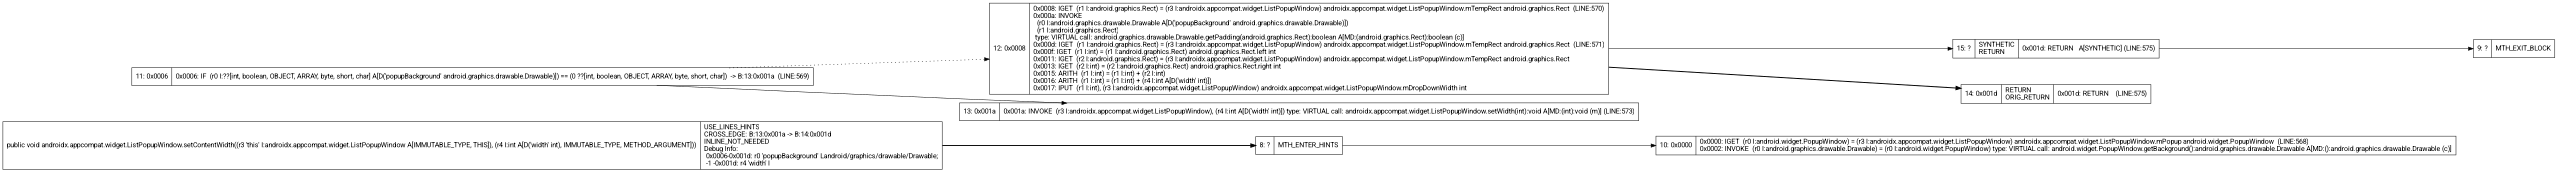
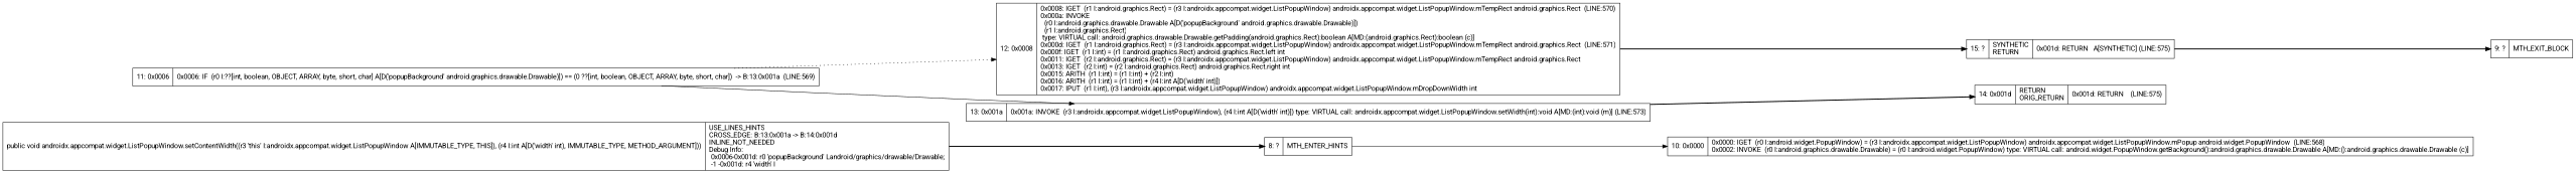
  digraph {
    fontname=Roboto
    rankdir=LR
    node [fontname=Roboto shape=record]
    edge [fontname=Roboto style=solid]
    n1 [label="{8\:\ ?|MTH_ENTER_HINTS\l}"]
    n2 [label="{10\:\ 0x0000|0x0000: IGET  (r0 I:android.widget.PopupWindow) = (r3 I:androidx.appcompat.widget.ListPopupWindow) androidx.appcompat.widget.ListPopupWindow.mPopup android.widget.PopupWindow  (LINE:568)\l0x0002: INVOKE  (r0 I:android.graphics.drawable.Drawable) = (r0 I:android.widget.PopupWindow) type: VIRTUAL call: android.widget.PopupWindow.getBackground():android.graphics.drawable.Drawable A[MD:():android.graphics.drawable.Drawable (c)]\l}"]
    n3 [label="{11\:\ 0x0006|0x0006: IF  (r0 I:??[int, boolean, OBJECT, ARRAY, byte, short, char] A[D('popupBackground' android.graphics.drawable.Drawable)]) == (0 ??[int, boolean, OBJECT, ARRAY, byte, short, char])  \-\> B:13:0x001a  (LINE:569)\l}"]
    n4 [label="{12\:\ 0x0008|0x0008: IGET  (r1 I:android.graphics.Rect) = (r3 I:androidx.appcompat.widget.ListPopupWindow) androidx.appcompat.widget.ListPopupWindow.mTempRect android.graphics.Rect  (LINE:570)\l0x000a: INVOKE  \l  (r0 I:android.graphics.drawable.Drawable A[D('popupBackground' android.graphics.drawable.Drawable)])\l  (r1 I:android.graphics.Rect)\l type: VIRTUAL call: android.graphics.drawable.Drawable.getPadding(android.graphics.Rect):boolean A[MD:(android.graphics.Rect):boolean (c)]\l0x000d: IGET  (r1 I:android.graphics.Rect) = (r3 I:androidx.appcompat.widget.ListPopupWindow) androidx.appcompat.widget.ListPopupWindow.mTempRect android.graphics.Rect  (LINE:571)\l0x000f: IGET  (r1 I:int) = (r1 I:android.graphics.Rect) android.graphics.Rect.left int \l0x0011: IGET  (r2 I:android.graphics.Rect) = (r3 I:androidx.appcompat.widget.ListPopupWindow) androidx.appcompat.widget.ListPopupWindow.mTempRect android.graphics.Rect \l0x0013: IGET  (r2 I:int) = (r2 I:android.graphics.Rect) android.graphics.Rect.right int \l0x0015: ARITH  (r1 I:int) = (r1 I:int) + (r2 I:int) \l0x0016: ARITH  (r1 I:int) = (r1 I:int) + (r4 I:int A[D('width' int)]) \l0x0017: IPUT  (r1 I:int), (r3 I:androidx.appcompat.widget.ListPopupWindow) androidx.appcompat.widget.ListPopupWindow.mDropDownWidth int \l}"]
    n5 [label="{13\:\ 0x001a|0x001a: INVOKE  (r3 I:androidx.appcompat.widget.ListPopupWindow), (r4 I:int A[D('width' int)]) type: VIRTUAL call: androidx.appcompat.widget.ListPopupWindow.setWidth(int):void A[MD:(int):void (m)] (LINE:573)\l}"]
    n6 [label="{15\:\ ?|SYNTHETIC\lRETURN\l|0x001d: RETURN   A[SYNTHETIC] (LINE:575)\l}"]
    n7 [label="{14\:\ 0x001d|RETURN\lORIG_RETURN\l|0x001d: RETURN    (LINE:575)\l}"]
    n8 [label="{9\:\ ?|MTH_EXIT_BLOCK\l}"]
    n9 [label="{public void androidx.appcompat.widget.ListPopupWindow.setContentWidth((r3 'this' I:androidx.appcompat.widget.ListPopupWindow A[IMMUTABLE_TYPE, THIS]), (r4 I:int A[D('width' int), IMMUTABLE_TYPE, METHOD_ARGUMENT]))  | USE_LINES_HINTS\lCROSS_EDGE: B:13:0x001a \-\> B:14:0x001d\lINLINE_NOT_NEEDED\lDebug Info:\l  0x0006\-0x001d: r0 'popupBackground' Landroid\/graphics\/drawable\/Drawable;\l  \-1 \-0x001d: r4 'width' I\l}"]
    n1 -> n2
    n3 -> n4 [style=dotted]
    n3 -> n5
-   n4 -> n6
-   n4 -> n7 [style=bold]
-   n6 -> n8
+   n4 -> n6 [style=bold]
+   n5 -> n7 [style=bold]
+   n6 -> n8 [style=bold]
    n9 -> n1 [style=bold]
  }
